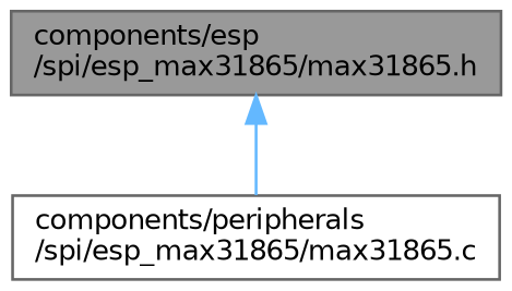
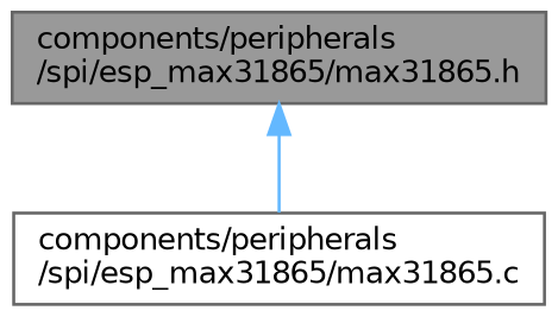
  digraph {
    node [fontname=Helvetica fontsize=10 shape=box style=filled]
-   n1 [color=gray40 fillcolor=grey60 fontcolor=black height=0.2 label="components/esp\l/spi/esp_max31865/max31865.h" width=0.4]
+   n1 [color=gray40 fillcolor=grey60 fontcolor=black height=0.2 label="components/peripherals\l/spi/esp_max31865/max31865.h" width=0.4]
    n2 [color=grey40 fillcolor=white height=0.2 label="components/peripherals\l/spi/esp_max31865/max31865.c" width=0.4]
    n1 -> n2 [color=steelblue1 dir=back fontname=Helvetica fontsize=10 labelfontname=Helvetica labelfontsize=10 style=solid]
  }
